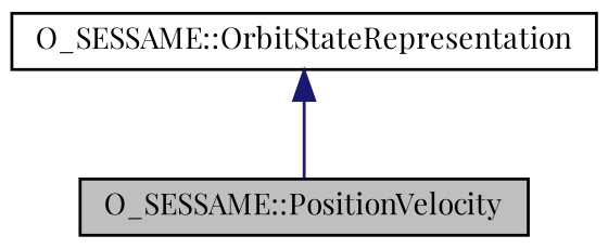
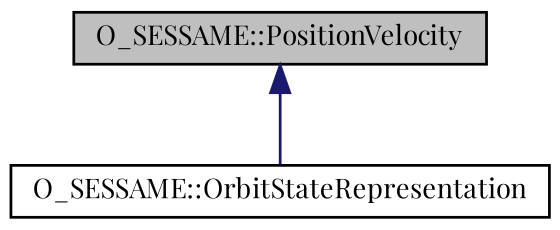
  digraph {
    fontname="Playfair Display"
    node [color=black fontname="Playfair Display" fontsize=10 shape=record style=filled]
    n1 [fillcolor=grey75 fontcolor=black height=0.2 label="O_SESSAME::PositionVelocity" width=0.4]
    n2 [fillcolor=white height=0.2 label="O_SESSAME::OrbitStateRepresentation" width=0.4]
-   n2 -> n1 [color=midnightblue dir=back fontname="Playfair Display" fontsize=10 labelfontname=Helvetica labelfontsize=10 style=solid]
+   n1 -> n2 [color=midnightblue dir=back fontname="Playfair Display" fontsize=10 labelfontname=Helvetica labelfontsize=10 style=solid]
  }
